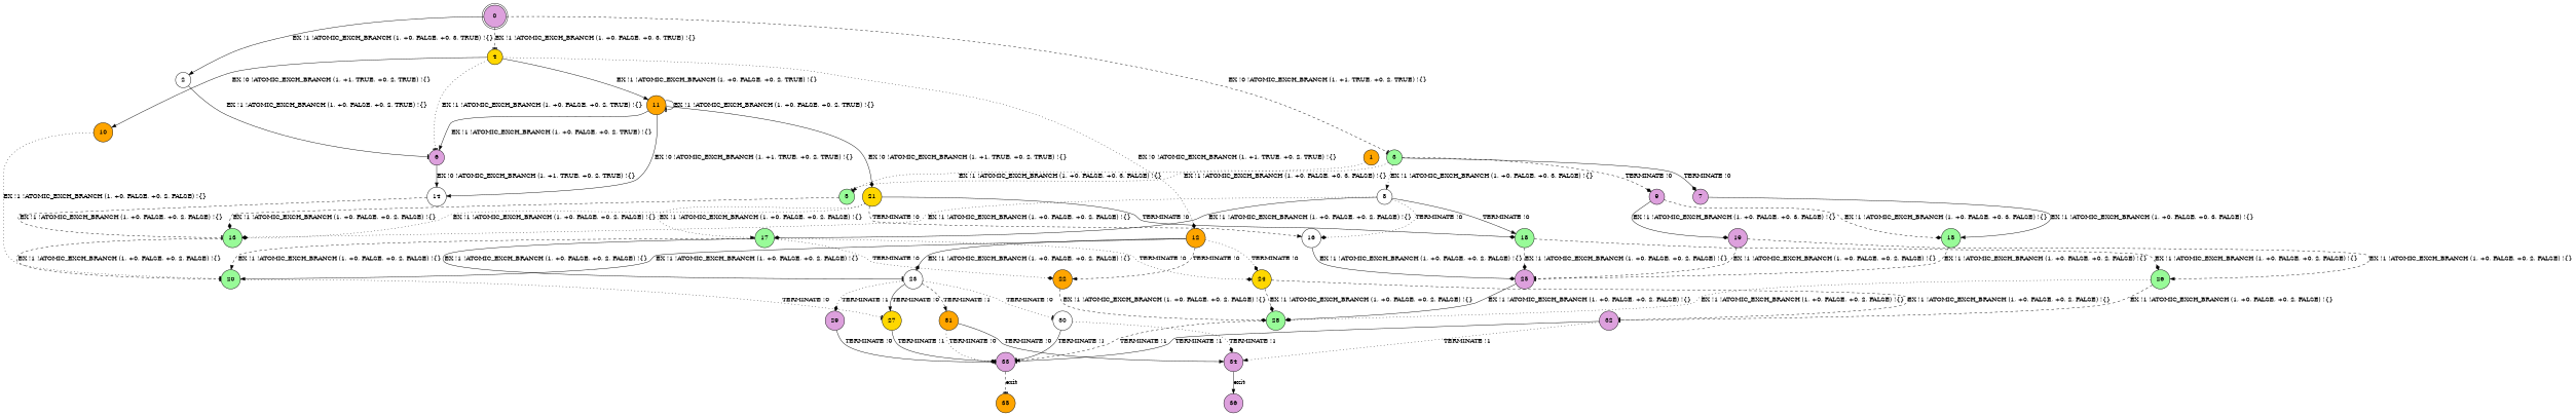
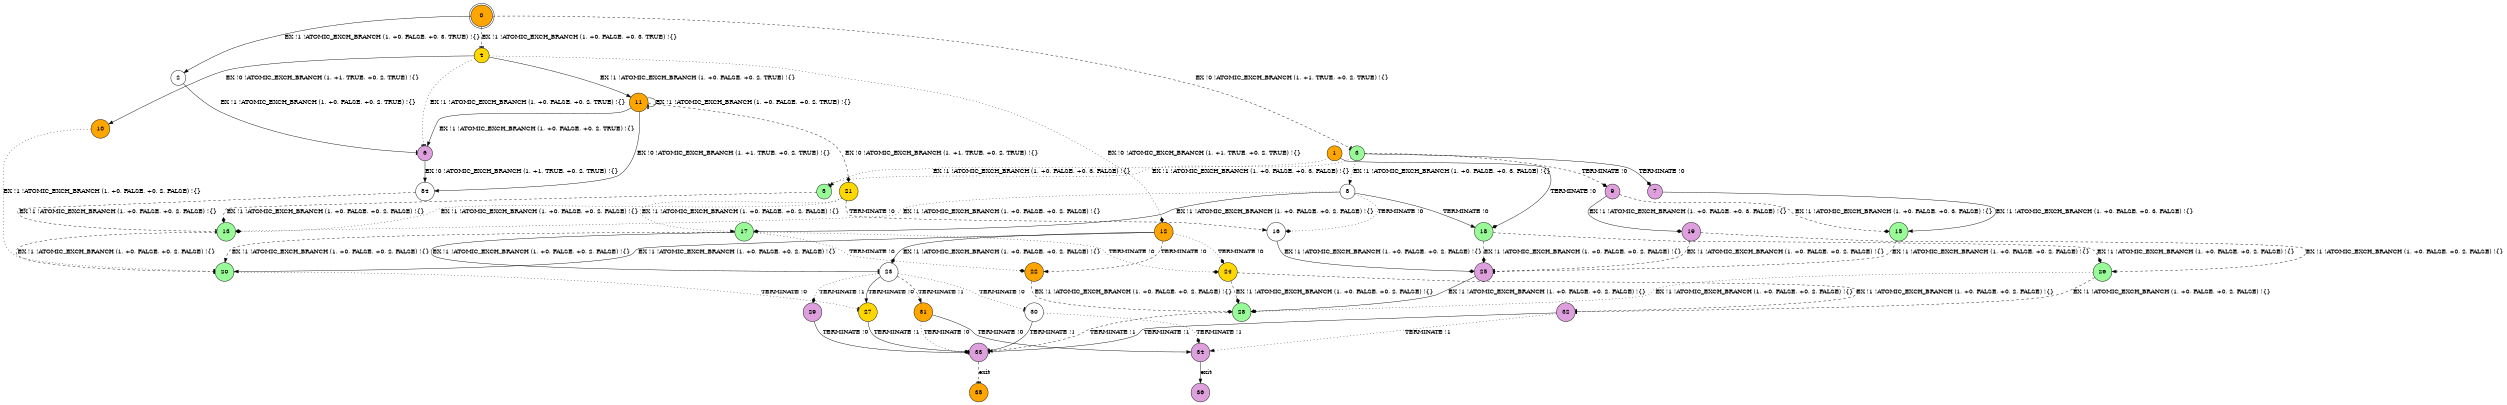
  digraph {
    node [fillcolor=plum shape=circle style=filled]
    edge [arrowhead=diamond style=solid]
-   0 [peripheries=2]
+   0 [fillcolor=orange peripheries=2]
    2 [fillcolor=white]
    3 [fillcolor=palegreen]
    4 [fillcolor=gold]
    1 [fillcolor=orange]
    5 [fillcolor=palegreen]
    6
    7
    8 [fillcolor=white]
    9
    10 [fillcolor=orange]
    11 [fillcolor=orange]
    12 [fillcolor=orange]
    13 [fillcolor=palegreen]
-   14 [fillcolor=white]
+   14 [fillcolor=white label=84]
    15 [fillcolor=palegreen]
    16 [fillcolor=white]
    17 [fillcolor=palegreen]
    18 [fillcolor=palegreen]
    19
    20 [fillcolor=palegreen]
    21 [fillcolor=gold]
    22 [fillcolor=orange]
    23 [fillcolor=white]
    24 [fillcolor=gold]
    25
    26 [fillcolor=palegreen]
    27 [fillcolor=gold]
    28 [fillcolor=palegreen]
    29
    30 [fillcolor=white]
    31 [fillcolor=orange]
    32
    33
    34
    35 [fillcolor=orange]
    36
    0 -> 2 [arrowhead=normal label="EX !1 !ATOMIC_EXCH_BRANCH (1, +0, FALSE, +0, 3, TRUE) !{}"]
    0 -> 3 [arrowhead=tee label="EX !0 !ATOMIC_EXCH_BRANCH (1, +1, TRUE, +0, 2, TRUE) !{}" style=dashed]
    0 -> 4 [arrowhead=tee label="EX !1 !ATOMIC_EXCH_BRANCH (1, +0, FALSE, +0, 3, TRUE) !{}" style=dashed]
    2 -> 6 [arrowhead=tee label="EX !1 !ATOMIC_EXCH_BRANCH (1, +0, FALSE, +0, 2, TRUE) !{}"]
    3 -> 5 [arrowhead=tee label="EX !1 !ATOMIC_EXCH_BRANCH (1, +0, FALSE, +0, 3, FALSE) !{}" style=dotted]
    3 -> 7 [label="TERMINATE !0"]
    3 -> 8 [arrowhead=normal label="EX !1 !ATOMIC_EXCH_BRANCH (1, +0, FALSE, +0, 3, FALSE) !{}" style=dotted]
    3 -> 9 [label="TERMINATE !0" style=dashed]
    4 -> 6 [arrowhead=tee label="EX !1 !ATOMIC_EXCH_BRANCH (1, +0, FALSE, +0, 2, TRUE) !{}" style=dotted]
    4 -> 10 [arrowhead=normal label="EX !0 !ATOMIC_EXCH_BRANCH (1, +1, TRUE, +0, 2, TRUE) !{}"]
    4 -> 11 [arrowhead=normal label="EX !1 !ATOMIC_EXCH_BRANCH (1, +0, FALSE, +0, 2, TRUE) !{}"]
    4 -> 12 [label="EX !0 !ATOMIC_EXCH_BRANCH (1, +1, TRUE, +0, 2, TRUE) !{}" style=dotted]
    1 -> 5 [arrowhead=normal label="EX !1 !ATOMIC_EXCH_BRANCH (1, +0, FALSE, +0, 3, FALSE) !{}" style=dotted]
    5 -> 13 [label="EX !1 !ATOMIC_EXCH_BRANCH (1, +0, FALSE, +0, 2, FALSE) !{}" style=dashed]
    6 -> 14 [arrowhead=normal label="EX !0 !ATOMIC_EXCH_BRANCH (1, +1, TRUE, +0, 2, TRUE) !{}"]
    7 -> 15 [arrowhead=normal label="EX !1 !ATOMIC_EXCH_BRANCH (1, +0, FALSE, +0, 3, FALSE) !{}"]
    8 -> 13 [label="EX !1 !ATOMIC_EXCH_BRANCH (1, +0, FALSE, +0, 2, FALSE) !{}" style=dotted]
    8 -> 16 [label="TERMINATE !0" style=dotted]
    8 -> 17 [label="EX !1 !ATOMIC_EXCH_BRANCH (1, +0, FALSE, +0, 2, FALSE) !{}"]
    8 -> 18 [arrowhead=normal label="TERMINATE !0"]
    9 -> 15 [label="EX !1 !ATOMIC_EXCH_BRANCH (1, +0, FALSE, +0, 3, FALSE) !{}" style=dashed]
    9 -> 19 [label="EX !1 !ATOMIC_EXCH_BRANCH (1, +0, FALSE, +0, 3, FALSE) !{}"]
    10 -> 20 [arrowhead=tee label="EX !1 !ATOMIC_EXCH_BRANCH (1, +0, FALSE, +0, 2, FALSE) !{}" style=dotted]
    11 -> 6 [arrowhead=normal label="EX !1 !ATOMIC_EXCH_BRANCH (1, +0, FALSE, +0, 2, TRUE) !{}"]
    11 -> 11 [arrowhead=tee label="EX !1 !ATOMIC_EXCH_BRANCH (1, +0, FALSE, +0, 2, TRUE) !{}"]
    11 -> 14 [arrowhead=normal label="EX !0 !ATOMIC_EXCH_BRANCH (1, +1, TRUE, +0, 2, TRUE) !{}"]
-   11 -> 21 [label="EX !0 !ATOMIC_EXCH_BRANCH (1, +1, TRUE, +0, 2, TRUE) !{}"]
+   11 -> 21 [label="EX !0 !ATOMIC_EXCH_BRANCH (1, +1, TRUE, +0, 2, TRUE) !{}" style=dashed]
    12 -> 20 [arrowhead=normal label="EX !1 !ATOMIC_EXCH_BRANCH (1, +0, FALSE, +0, 2, FALSE) !{}"]
    12 -> 22 [arrowhead=normal label="TERMINATE !0" style=dashed]
    12 -> 23 [label="EX !1 !ATOMIC_EXCH_BRANCH (1, +0, FALSE, +0, 2, FALSE) !{}"]
    12 -> 24 [label="TERMINATE !0" style=dotted]
    13 -> 20 [arrowhead=tee label="EX !1 !ATOMIC_EXCH_BRANCH (1, +0, FALSE, +0, 2, FALSE) !{}" style=dashed]
    14 -> 13 [arrowhead=tee label="EX !1 !ATOMIC_EXCH_BRANCH (1, +0, FALSE, +0, 2, FALSE) !{}" style=dashed]
    15 -> 25 [arrowhead=tee label="EX !1 !ATOMIC_EXCH_BRANCH (1, +0, FALSE, +0, 2, FALSE) !{}" style=dashed]
    16 -> 25 [label="EX !1 !ATOMIC_EXCH_BRANCH (1, +0, FALSE, +0, 2, FALSE) !{}"]
    17 -> 20 [arrowhead=normal label="EX !1 !ATOMIC_EXCH_BRANCH (1, +0, FALSE, +0, 2, FALSE) !{}" style=dashed]
    17 -> 22 [label="TERMINATE !0" style=dotted]
    17 -> 23 [arrowhead=tee label="EX !1 !ATOMIC_EXCH_BRANCH (1, +0, FALSE, +0, 2, FALSE) !{}"]
    17 -> 24 [label="TERMINATE !0" style=dotted]
    18 -> 25 [label="EX !1 !ATOMIC_EXCH_BRANCH (1, +0, FALSE, +0, 2, FALSE) !{}" style=dashed]
    18 -> 26 [label="EX !1 !ATOMIC_EXCH_BRANCH (1, +0, FALSE, +0, 2, FALSE) !{}" style=dashed]
    19 -> 25 [arrowhead=tee label="EX !1 !ATOMIC_EXCH_BRANCH (1, +0, FALSE, +0, 2, FALSE) !{}" style=dashed]
    19 -> 26 [arrowhead=normal label="EX !1 !ATOMIC_EXCH_BRANCH (1, +0, FALSE, +0, 2, FALSE) !{}" style=dashed]
    20 -> 27 [arrowhead=tee label="TERMINATE !0" style=dotted]
    21 -> 13 [label="EX !1 !ATOMIC_EXCH_BRANCH (1, +0, FALSE, +0, 2, FALSE) !{}" style=dotted]
    21 -> 16 [arrowhead=normal label="TERMINATE !0" style=dashed]
    21 -> 17 [arrowhead=normal label="EX !1 !ATOMIC_EXCH_BRANCH (1, +0, FALSE, +0, 2, FALSE) !{}" style=dotted]
-   21 -> 18 [label="TERMINATE !0"]
+   1 -> 18 [label="TERMINATE !0"]
    22 -> 28 [label="EX !1 !ATOMIC_EXCH_BRANCH (1, +0, FALSE, +0, 2, FALSE) !{}" style=dashed]
    23 -> 27 [arrowhead=normal label="TERMINATE !0"]
    23 -> 29 [label="TERMINATE !1" style=dotted]
    23 -> 30 [arrowhead=tee label="TERMINATE !0" style=dotted]
    23 -> 31 [arrowhead=normal label="TERMINATE !1" style=dashed]
    24 -> 28 [label="EX !1 !ATOMIC_EXCH_BRANCH (1, +0, FALSE, +0, 2, FALSE) !{}" style=dashed]
    24 -> 32 [arrowhead=tee label="EX !1 !ATOMIC_EXCH_BRANCH (1, +0, FALSE, +0, 2, FALSE) !{}" style=dashed]
    25 -> 28 [label="EX !1 !ATOMIC_EXCH_BRANCH (1, +0, FALSE, +0, 2, FALSE) !{}"]
    26 -> 28 [arrowhead=normal label="EX !1 !ATOMIC_EXCH_BRANCH (1, +0, FALSE, +0, 2, FALSE) !{}" style=dotted]
    26 -> 32 [arrowhead=tee label="EX !1 !ATOMIC_EXCH_BRANCH (1, +0, FALSE, +0, 2, FALSE) !{}" style=dashed]
    27 -> 33 [arrowhead=normal label="TERMINATE !1"]
    28 -> 33 [arrowhead=normal label="TERMINATE !1" style=dashed]
    29 -> 33 [arrowhead=tee label="TERMINATE !0"]
    30 -> 33 [arrowhead=tee label="TERMINATE !1"]
    30 -> 34 [label="TERMINATE !1" style=dotted]
    31 -> 33 [label="TERMINATE !0" style=dotted]
    31 -> 34 [arrowhead=normal label="TERMINATE !0"]
    32 -> 33 [arrowhead=tee label="TERMINATE !1"]
    32 -> 34 [arrowhead=normal label="TERMINATE !1" style=dotted]
    33 -> 35 [arrowhead=tee label=exit style=dashed]
    34 -> 36 [arrowhead=normal label=exit]
  }
